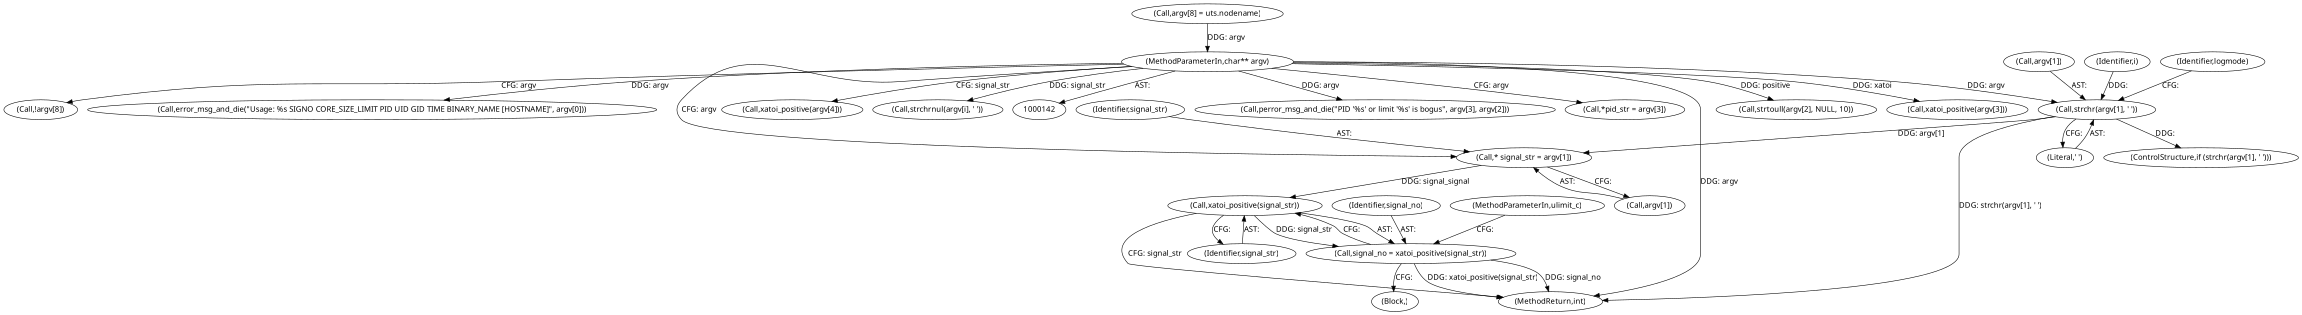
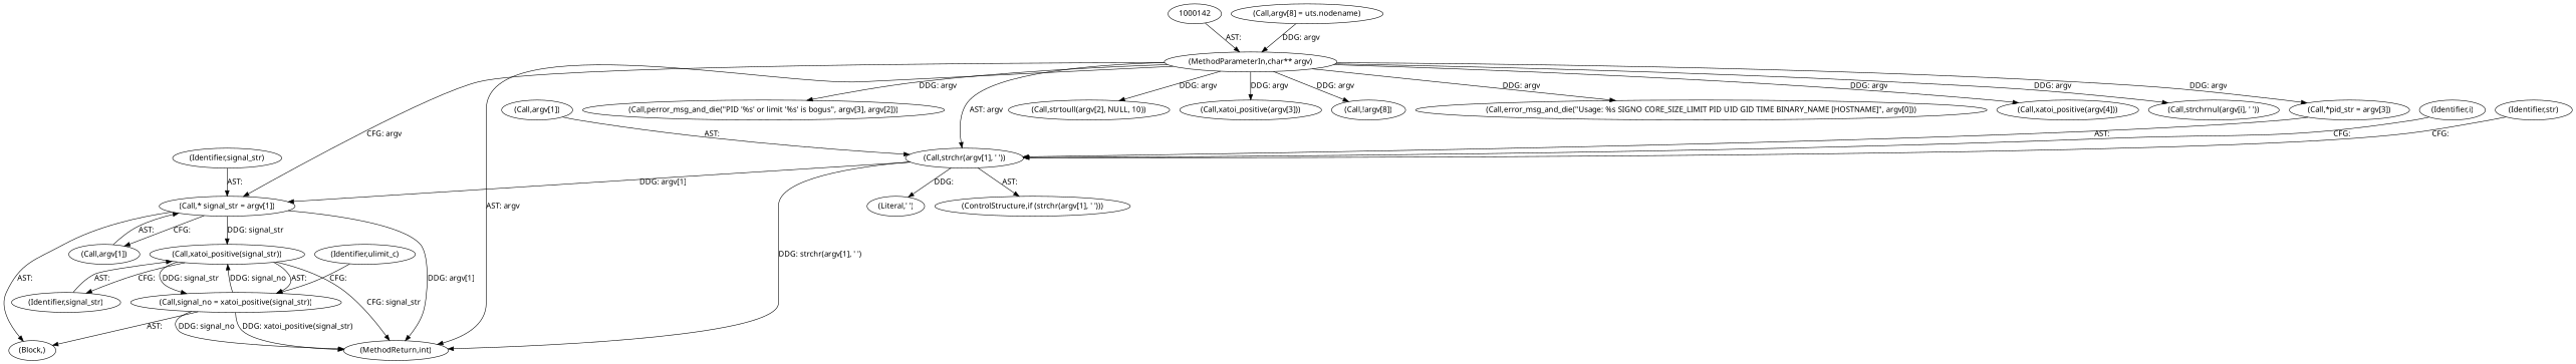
  digraph {
    fontname="Noto Sans"
    node [fontname="Noto Sans"]
    edge [fontname="Noto Sans"]
    n1 [label="(Call,strchr(argv[1], ' '))"]
    n2 [label="(Call,* signal_str = argv[1])"]
    n3 [label="(Literal,' ')"]
    n4 [label="(ControlStructure,if (strchr(argv[1], ' ')))"]
    n5 [label="(MethodReturn,int)"]
    n6 [label="(Call,xatoi_positive(signal_str))"]
    n7 [label="(Block,)"]
    n8 [label="(Call,argv[1])"]
    n9 [label="(MethodParameterIn,char** argv)"]
    n10 [label="(Call,perror_msg_and_die(\"PID '%s' or limit '%s' is bogus\", argv[3], argv[2]))"]
    n11 [label="(Call,*pid_str = argv[3])"]
    n12 [label="(Call,strtoull(argv[2], NULL, 10))"]
    n13 [label="(Call,xatoi_positive(argv[3]))"]
    n14 [label="(Call,!argv[8])"]
    n15 [label="(Call,error_msg_and_die(\"Usage: %s SIGNO CORE_SIZE_LIMIT PID UID GID TIME BINARY_NAME [HOSTNAME]\", argv[0]))"]
    n16 [label="(Call,xatoi_positive(argv[4]))"]
    n17 [label="(Call,strchrnul(argv[i], ' '))"]
    1000142
    n19 [label="(Call,argv[8] = uts.nodename)"]
    n20 [label="(Call,signal_no = xatoi_positive(signal_str))"]
    n21 [label="(Identifier,signal_str)"]
    n22 [label="(Identifier,i)"]
    n23 [label="(Identifier,signal_str)"]
-   n24 [label="(Identifier,logmode)"]
-   n25 [label="(MethodParameterIn,ulimit_c)"]
+   n24 [label="(Identifier,str)"]
+   n25 [label="(Identifier,ulimit_c)"]
    n26 [label="(Call,argv[1])"]
-   n27 [label="(Identifier,signal_no)"]
    n1 -> n2 [label="DDG: argv[1]"]
-   n1 -> n3 [label="CFG: "]
-   n1 -> n4 [label="DDG: "]
+   n1 -> n3 [label="DDG: "]
+   n1 -> n4 [label="AST: "]
    n1 -> n5 [label="DDG: strchr(argv[1], ' ')"]
-   n2 -> n6 [label="DDG: signal_signal"]
+   n2 -> n5 [label="DDG: argv[1]"]
+   n2 -> n6 [label="DDG: signal_str"]
+   n2 -> n7 [label="AST: "]
    n2 -> n8 [label="CFG: "]
-   n3 -> n1 [label="AST: "]
+   n11 -> n1 [label="AST: "]
    n6 -> n5 [label="CFG: signal_str"]
    n6 -> n20 [label="AST: "]
    n6 -> n20 [label="DDG: signal_str"]
    n6 -> n21 [label="CFG: "]
    n8 -> n2 [label="AST: "]
-   n9 -> n1 [label="DDG: argv"]
+   n9 -> n1 [label="AST: argv"]
    n9 -> n2 [label="CFG: argv"]
-   n9 -> n5 [label="DDG: argv"]
+   n9 -> n5 [label="AST: argv"]
    n9 -> n10 [label="DDG: argv"]
-   n9 -> n11 [label="CFG: argv"]
-   n9 -> n12 [label="DDG: positive"]
-   n9 -> n13 [label="DDG: xatoi"]
-   n9 -> n14 [label="CFG: argv"]
+   n9 -> n11 [label="DDG: argv"]
+   n9 -> n12 [label="DDG: argv"]
+   n9 -> n13 [label="DDG: argv"]
+   n9 -> n14 [label="DDG: argv"]
    n9 -> n15 [label="DDG: argv"]
-   n9 -> n16 [label="CFG: signal_str"]
-   n9 -> n17 [label="DDG: signal_str"]
-   n9 -> 1000142 [label="AST: "]
+   n9 -> n16 [label="DDG: argv"]
+   n9 -> n17 [label="DDG: argv"]
+   1000142 -> n9 [label="AST: "]
    n19 -> n9 [label="DDG: argv"]
    n20 -> n5 [label="DDG: xatoi_positive(signal_str)"]
    n20 -> n5 [label="DDG: signal_no"]
-   n20 -> n6 [label="CFG: "]
-   n20 -> n7 [label="CFG: "]
+   n20 -> n6 [label="DDG: signal_no"]
+   n20 -> n7 [label="AST: "]
    n21 -> n6 [label="AST: "]
-   n22 -> n1 [label="DDG: "]
+   n22 -> n1 [label="CFG: "]
    n23 -> n2 [label="AST: "]
    n24 -> n1 [label="CFG: "]
    n25 -> n20 [label="CFG: "]
    n26 -> n1 [label="AST: "]
-   n27 -> n20 [label="AST: "]
  }
